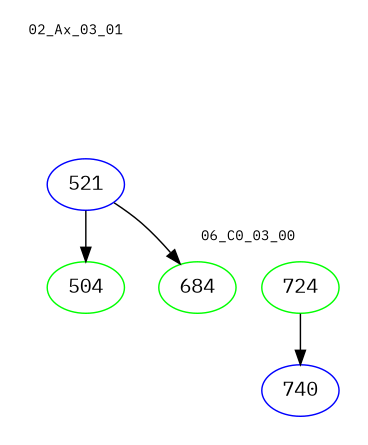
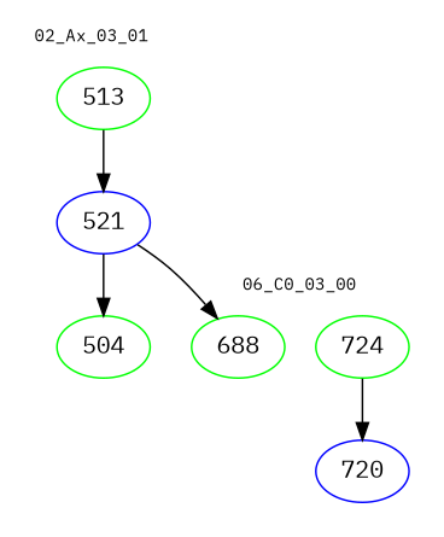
  digraph {
    fontname="IBM Plex Mono"
    node [color=green fontname="IBM Plex Mono"]
    edge [color=black fontname="IBM Plex Mono"]
+   n1 [label=513]
    n2 [color=blue label=521]
    n3 [label=504]
    n4 [label=724]
-   n5 [color=blue label=740]
-   n6 [label=684]
+   n5 [color=blue label=720]
+   n6 [label=688]
    subgraph cluster_1 {
      color=white
      fontsize=10
      label="02_Ax_03_01"
+     n1
      n2
      n3
    }
    subgraph cluster_2 {
      color=white
      fontsize=10
      label="06_C0_03_00"
      n4
      n5
      n6
    }
+   n1 -> n2
    n2 -> n3
    n2 -> n6
    n4 -> n5
  }
